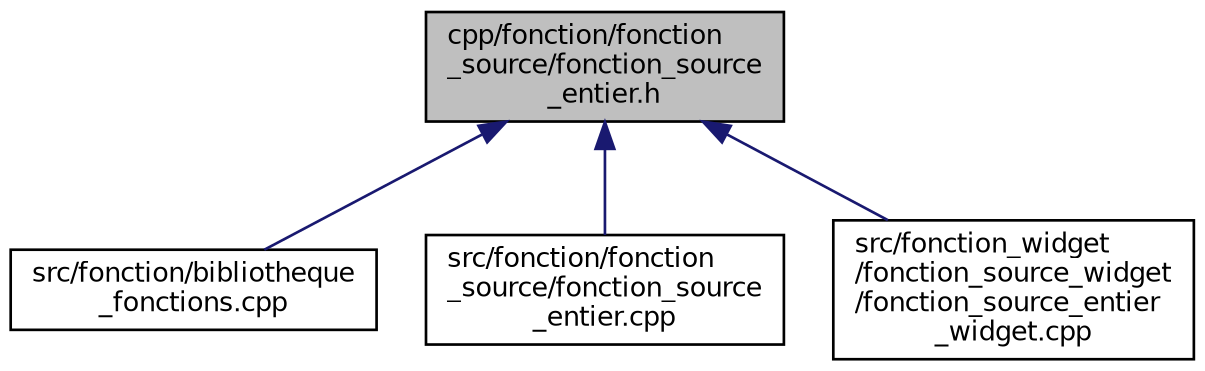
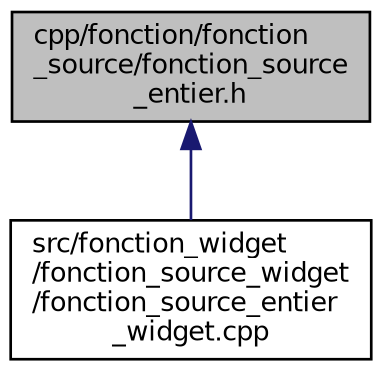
  digraph {
    node [color=black fillcolor=white fontname=Helvetica fontsize=10 shape=record style=filled]
    edge [color=midnightblue dir=back fontname=Helvetica fontsize=10 labelfontname=Helvetica labelfontsize=10 style=solid]
    n1 [fillcolor=grey75 fontcolor=black height=0.2 label="cpp/fonction/fonction\l_source/fonction_source\l_entier.h" width=0.4]
-   n2 [height=0.2 label="src/fonction/bibliotheque\l_fonctions.cpp" width=0.4]
-   n3 [height=0.2 label="src/fonction/fonction\l_source/fonction_source\l_entier.cpp" width=0.4]
    n4 [height=0.2 label="src/fonction_widget\l/fonction_source_widget\l/fonction_source_entier\l_widget.cpp" width=0.4]
-   n1 -> n2
-   n1 -> n3
    n1 -> n4
  }
